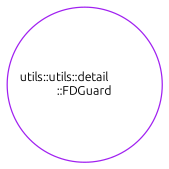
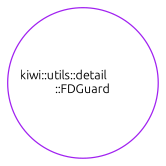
  digraph {
    rankdir=LR
    fontname=Ubuntu
-   n1 [color=purple fillcolor=white fontname=Ubuntu fontsize=10 height=0.2 label="utils::utils::detail\l::FDGuard" shape=circle style=filled width=0.4]
+   n1 [color=purple fillcolor=white fontname=Ubuntu fontsize=10 height=0.2 label="kiwi::utils::detail\l::FDGuard" shape=circle style=filled width=0.4]
  }
